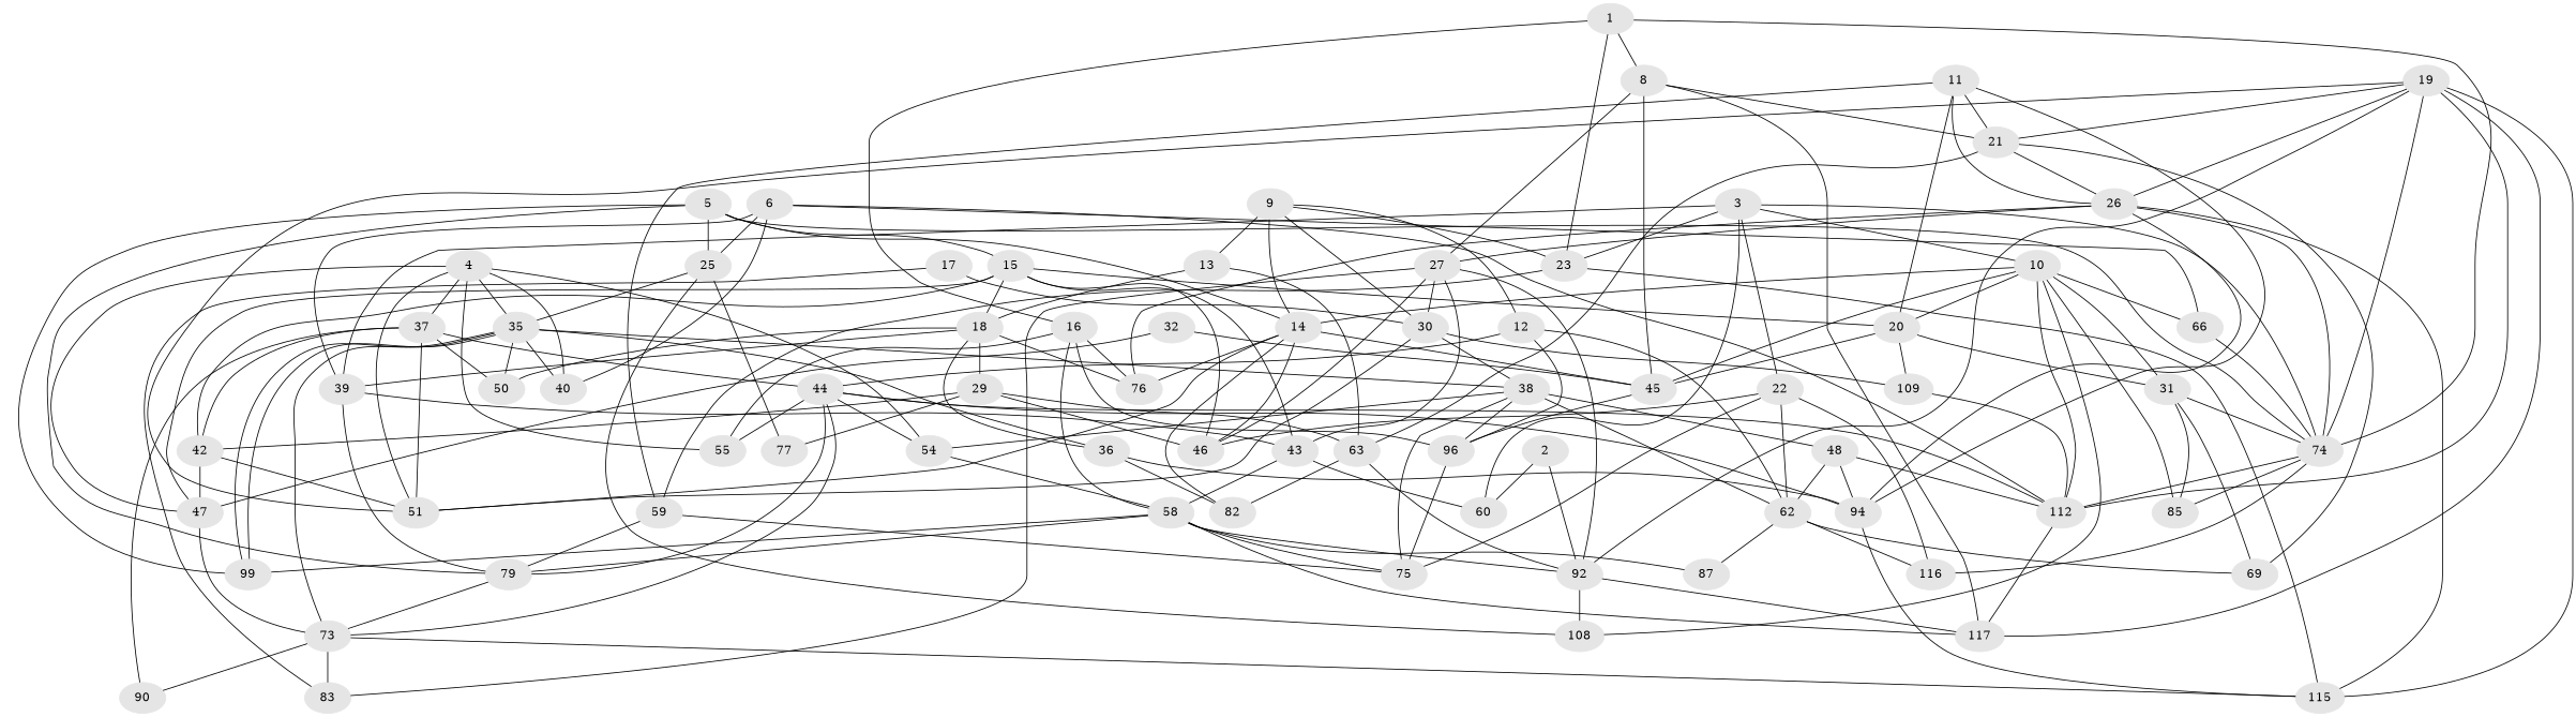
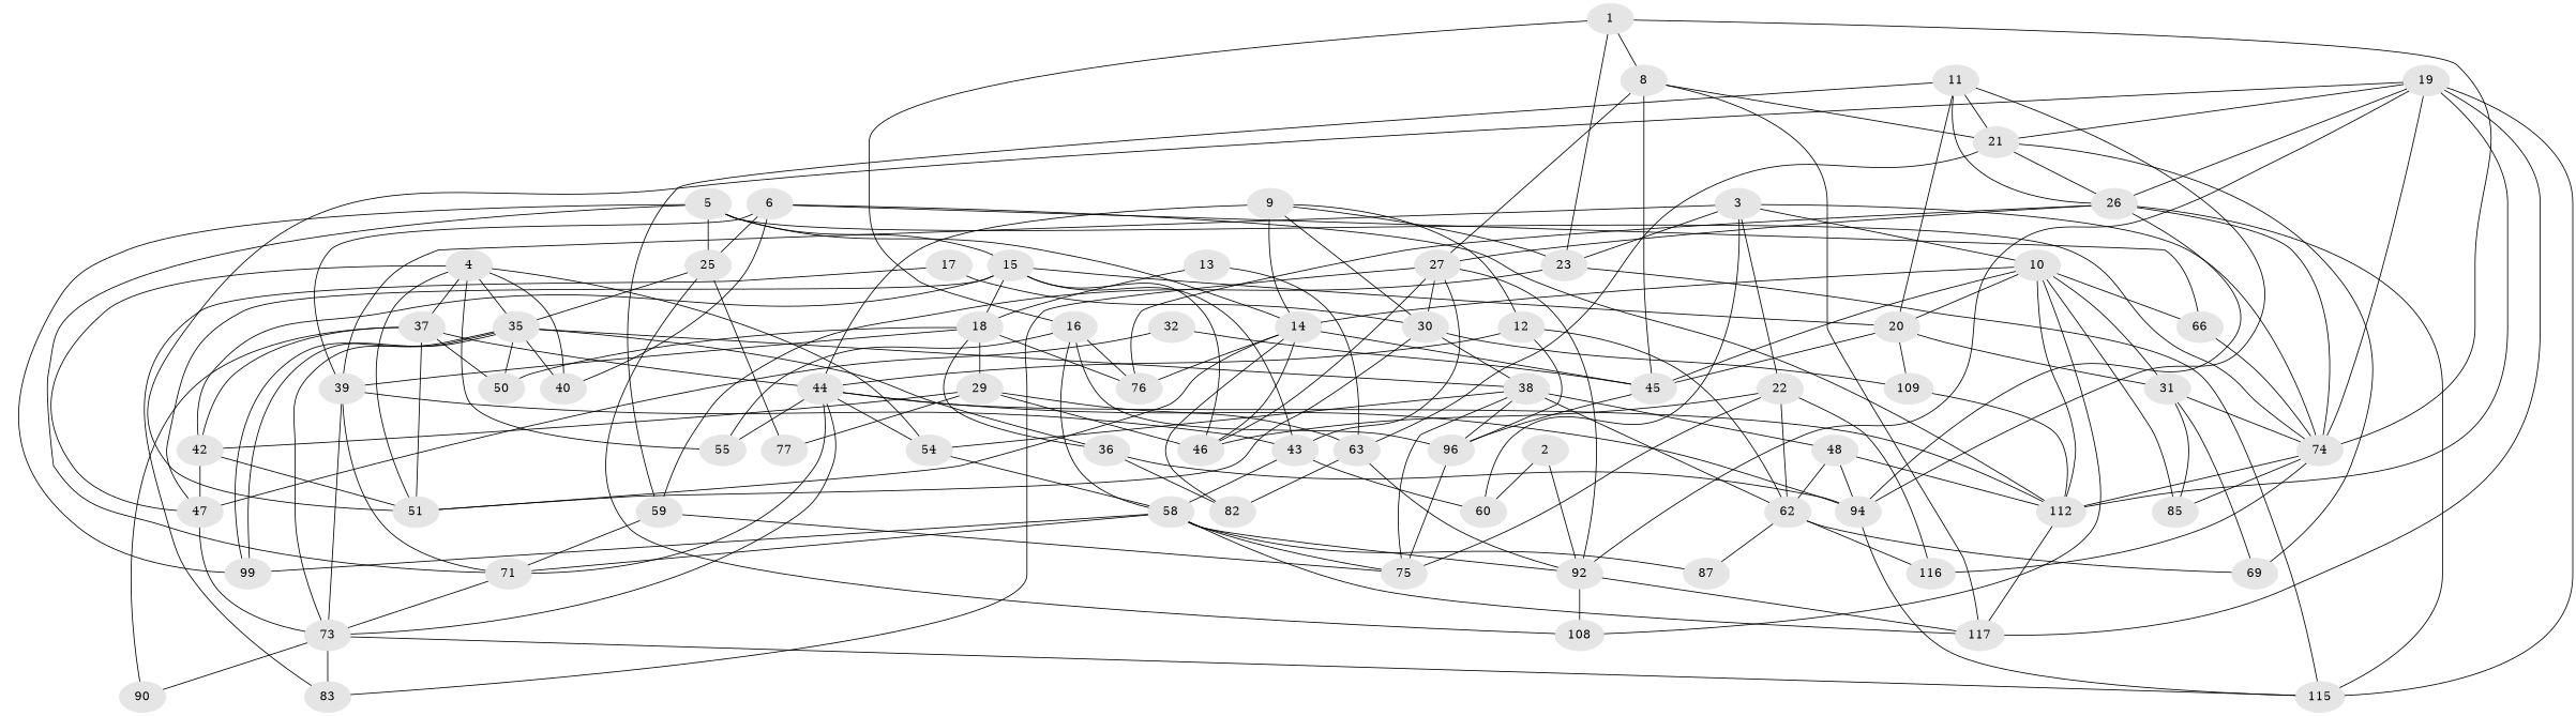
  graph {
    node [color=gray90 style=filled]
    8 [super="+100"]
    21 [super="+99"]
    27 [super="+70"]
    45 [super="+91"]
    117 [super="+118"]
    1
    16 [super="+95"]
    23 [super="+81"]
    74 [super="+89"]
    55
    96
    76
    58 [super="+67"]
    59
    115
    112 [super="+114"]
    85
    116
    2
    60
    92 [super="+101"]
    108
    3 [super="+110"]
    10 [super="+56"]
    22
    39 [super="+84"]
    14 [super="+52"]
    66
    20 [super="+93"]
    31 [super="+86"]
    62 [super="+88"]
    46 [super="+97"]
    75 [super="+102"]
-   71 [super="+72" label=79]
+   71 [super="+72"]
    43 [super="+68"]
    73 [super="+79"]
    4 [super="+7"]
    35 [super="+78"]
    37 [super="+49"]
    40
    47 [super="+80"]
    51 [super="+65"]
    54
    n44 [label=99]
    36 [super="+77"]
    50
    38
    44 [super="+113"]
    42
    90
    5 [super="+41"]
    15 [super="+28"]
    25 [super="+109"]
    82
    18 [super="+53"]
    n56 [label=77]
    6 [super="+24"]
    26 [super="+103"]
    63 [super="+111"]
    69 [super="+106"]
    30 [super="+33"]
    83
    9 [super="+34"]
    12
    13 [super="+61"]
    n66 [label=109]
    11 [super="+104"]
    94 [super="+119"]
    87
    29 [super="+64"]
    17
    19 [super="+107"]
    48
    32
    8 -- 21
    8 -- 27
    8 -- 45
    8 -- 117
    21 -- 26
    21 -- 63
    21 -- 69
    27 -- 92
    27 -- 46
    27 -- 43
    27 -- 30
    27 -- 83
    45 -- 96
    1 -- 8
    1 -- 16
    1 -- 23
    1 -- 74
    16 -- 55
    16 -- 96
    16 -- 76
    16 -- 58
    23 -- 59
    23 -- 115
    74 -- 112
    74 -- 85
    74 -- 116
    96 -- 75
    58 -- 117
    58 -- 92
    58 -- 75
    58 -- 71
    58 -- n44
    58 -- 87
    59 -- 75
    59 -- 71
    112 -- 117
    2 -- 60
    2 -- 92
    92 -- 117
    92 -- 108
    3 -- 23
    3 -- 74
    3 -- 60
    3 -- 10
    3 -- 22
    3 -- 39
    10 -- 45
    10 -- 112
    10 -- 85
    10 -- 108
    10 -- 14
    10 -- 66
    10 -- 20
    10 -- 31
    22 -- 116
    22 -- 62
    22 -- 46
    22 -- 75
    39 -- 71
    39 -- 43
+   39 -- 73
    14 -- 45
    14 -- 76
    14 -- 46 [weight=2]
    14 -- 51
    14 -- 82
    66 -- 74
    20 -- 45
    20 -- 31
    20 -- n66
    31 -- 74
    31 -- 85
    31 -- 69
    62 -- 116
    62 -- 69
    62 -- 87
    71 -- 73
    43 -- 58
    43 -- 60
    73 -- 115
    73 -- 90
    73 -- 83
    4 -- 55
    4 -- 35
    4 -- 37
    4 -- 40
    4 -- 47
    4 -- 51
    4 -- 54
    35 -- 73
    35 -- 40
    35 -- n44
    35 -- n44
    35 -- 36
    35 -- 50
    35 -- 38
    37 -- 51
    37 -- 50
    37 -- 44
    37 -- 42
    37 -- 90
    47 -- 73
    54 -- 58
    36 -- 82
    36 -- 94
    38 -- 96
    38 -- 62
    38 -- 75
    38 -- 54
    38 -- 48
    44 -- 55
    44 -- 112
    44 -- 71
    44 -- 73
    44 -- 54
    44 -- 94
    42 -- 47
    42 -- 51
    5 -- 74
    5 -- 14
    5 -- 71
    5 -- n44
    5 -- 15
    5 -- 25
    15 -- 20
    15 -- 46
    15 -- 43
    15 -- 47
    15 -- 42
    15 -- 18 [weight=2]
    25 -- 108
    25 -- 35
    25 -- n56
    18 -- 76
    18 -- 39
    18 -- 36
    18 -- 50
    18 -- 29
    6 -- 112
    6 -- 39
    6 -- 66
    6 -- 40
    6 -- 25
    26 -- 27
    26 -- 74
    26 -- 76
    26 -- 115
    26 -- 94
    63 -- 92
    63 -- 82
    30 -- 51
    30 -- 38
    30 -- n66
    9 -- 23
    9 -- 14
    9 -- 30
    9 -- 12
-   9 -- 13
+   9 -- 44
    12 -- 96
    12 -- 62
    12 -- 44
    13 -- 18
    13 -- 63
    n66 -- 112
    11 -- 21 [weight=2]
    11 -- 59
    11 -- 20
    11 -- 26
    11 -- 94
    94 -- 115
    29 -- 46
    29 -- 42
    29 -- n56
    29 -- 63
    17 -- 30
    17 -- 83
    19 -- 21
    19 -- 117
    19 -- 74
    19 -- 115
    19 -- 112
    19 -- 92
    19 -- 51
    19 -- 26
    48 -- 112
    48 -- 62
    48 -- 94
    32 -- 45
    32 -- 47
  }
